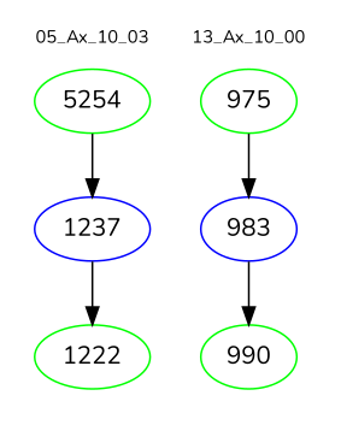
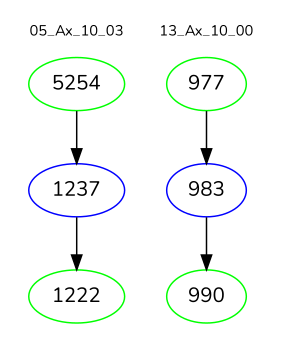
  digraph {
    fontname=Nunito
    node [color=green fontname=Nunito]
    edge [color=black fontname=Nunito]
    n1 [label=5254]
    n2 [color=blue label=1237]
    n3 [label=1222]
-   n4 [label=975]
+   n4 [label=977]
    n5 [color=blue label=983]
    n6 [label=990]
    subgraph cluster_1 {
      color=white
      fontsize=10
      label="05_Ax_10_03"
      n1
      n2
      n3
    }
    subgraph cluster_2 {
      color=white
      fontsize=10
      label="13_Ax_10_00"
      n4
      n5
      n6
    }
    n1 -> n2
    n2 -> n3
    n4 -> n5
    n5 -> n6
  }
